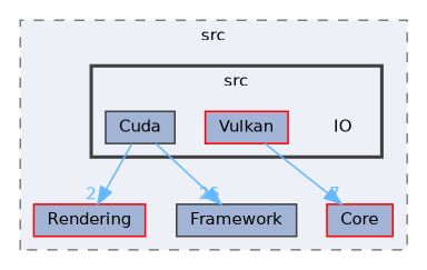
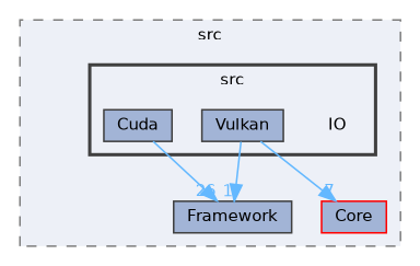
  digraph {
    compound=true
    node [fontname=Helvetica fontsize=10 shape=box color=grey25 fillcolor="#a2b4d6" style=filled]
    edge [color=steelblue1 fontcolor=steelblue1 fontname=Helvetica fontsize=10 labeldistance=1.5 labelfontname=Helvetica labelfontsize=10]
    n1 [height=0.2 label=IO shape=plaintext width=0.4 color="" fillcolor="" style=""]
    n2 [height=0.2 label=Cuda width=0.4]
-   n3 [color=red height=0.2 label=Vulkan width=0.4]
+   n3 [height=0.2 label=Vulkan width=0.4]
    n4 [color=red height=0.2 label=Core width=0.4]
    n5 [height=0.2 label=Framework width=0.4]
-   n6 [color=red height=0.2 label=Rendering width=0.4]
    subgraph cluster_1 {
      bgcolor="#edf0f7"
      fontname=Helvetica
      fontsize=10
      label=src
      pencolor=grey50
      style="filled,dashed"
      n4
      n5
-     n6
      subgraph cluster_2 {
        bgcolor="#edf0f7"
        fontname=Helvetica
        fontsize=10
        label=src
        pencolor=grey25
        style="filled,bold"
        n1
        n2
        n3
      }
    }
    n2 -> n5 [headlabel=26]
-   n2 -> n6 [headlabel=2]
    n3 -> n4 [headlabel=7]
+   n3 -> n5 [headlabel=1]
  }
